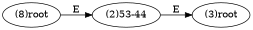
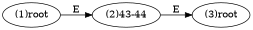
  digraph {
    rankdir=LR
-   n1 [label="(8)root"]
-   n2 [label="(2)53-44"]
+   n1 [label="(1)root"]
+   n2 [label="(2)43-44"]
    n3 [label="(3)root"]
    n1 -> n2 [label=E]
    n2 -> n3 [label=E]
  }
